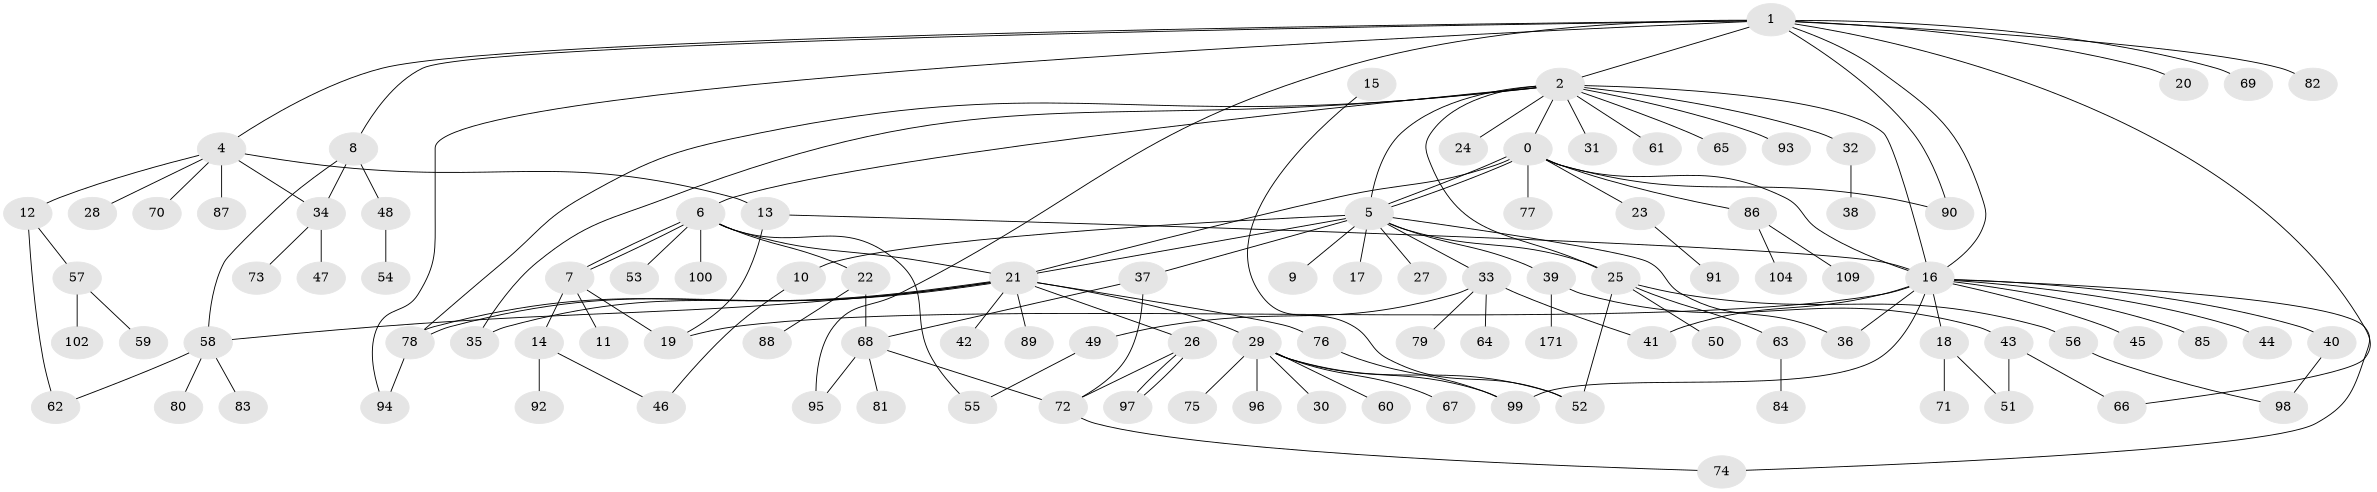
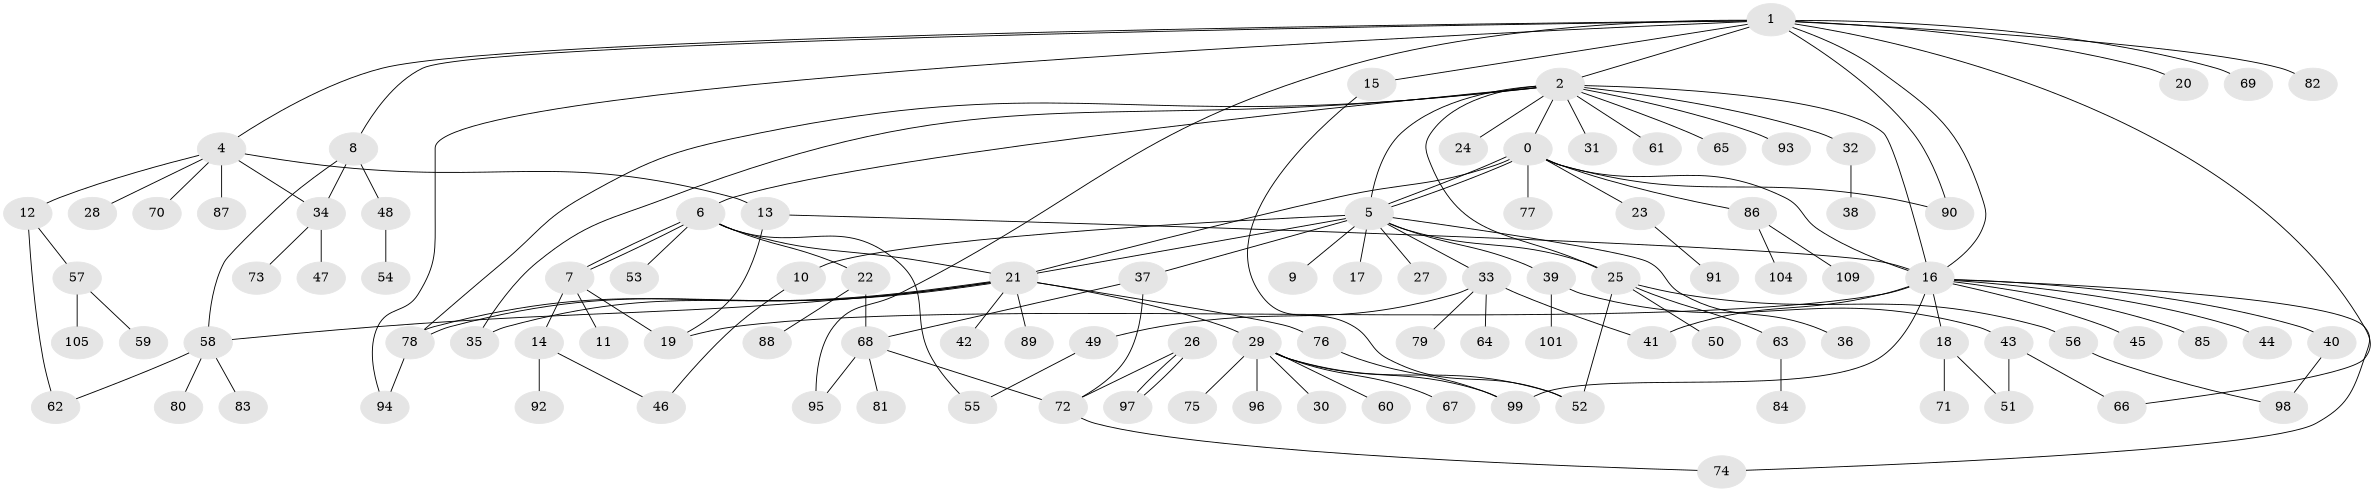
  graph {
    node [color=gray90 style=filled]
    1
    2
    4
    8
    15
    16
    20
    66
    69
    82
    90
    94
    95
    n14 [label=0]
    5
    6
    24
    25
    31
    32
    35
    61
    65
    78
    93
    12
    13
    28
    34
    70
    87
    58
    48
    52
    36
    19
    18
    40
    41
    44
    45
    74
    85
    99
    21
    23
    77
    86
    9
    10
    17
    27
    33
    37
    39
    7
    22
    53
    55
-   100
    50
    56
    63
    38
    26
    29
    42
    76
    89
    91
    n71 [label=109]
    104
    57
    62
    47
    73
    46
    49
    64
    79
    68
    72
    43
-   101 [label=171]
+   101
    11
    14
    88
    80
    83
    92
    54
    59
-   102
+   102 [label=105]
    51
    71
    98
    97
    30
    60
    67
    75
    96
    81
    84
    1 -- 2
    1 -- 4
    1 -- 8
+   1 -- 15
    1 -- 16
    1 -- 20
    1 -- 66
    1 -- 69
    1 -- 82
    1 -- 90
    1 -- 94
    1 -- 95
    2 -- 16
    2 -- n14
    2 -- 5
    2 -- 6
    2 -- 24
    2 -- 25
    2 -- 31
    2 -- 32
    2 -- 35
    2 -- 61
    2 -- 65
    2 -- 78
    2 -- 93
    4 -- 12
    4 -- 13
    4 -- 28
    4 -- 34
    4 -- 70
    4 -- 87
    8 -- 34
    8 -- 58
    8 -- 48
    15 -- 52
-   16 -- 36
    16 -- 19
    16 -- 18
    16 -- 40
    16 -- 41
    16 -- 44
    16 -- 45
    16 -- 74
    16 -- 85
    16 -- 99
    n14 -- 16
    n14 -- 90
    n14 -- 5
    n14 -- 5
    n14 -- 21
    n14 -- 23
    n14 -- 77
    n14 -- 86
    5 -- 25
    5 -- 36
    5 -- 21
    5 -- 9
    5 -- 10
    5 -- 17
    5 -- 27
    5 -- 33
    5 -- 37
    5 -- 39
    6 -- 21
    6 -- 7
    6 -- 7
    6 -- 22
    6 -- 53
    6 -- 55
-   6 -- 100
    25 -- 52
    25 -- 50
    25 -- 56
    25 -- 63
    32 -- 38
    78 -- 94
    12 -- 57
    12 -- 62
    13 -- 16
    13 -- 19
    34 -- 47
    34 -- 73
    58 -- 62
    58 -- 80
    58 -- 83
    48 -- 54
    18 -- 51
    18 -- 71
    40 -- 98
    21 -- 35
    21 -- 78
    21 -- 78
    21 -- 58
-   21 -- 26
    21 -- 29
    21 -- 42
    21 -- 76
    21 -- 89
    23 -- 91
    86 -- n71
    86 -- 104
    10 -- 46
    33 -- 41
    33 -- 49
    33 -- 64
    33 -- 79
    37 -- 68
    37 -- 72
    39 -- 43
    39 -- 101
    7 -- 19
    7 -- 11
    7 -- 14
    22 -- 68
    22 -- 88
    56 -- 98
    63 -- 84
    26 -- 72
    26 -- 97
    26 -- 97
    29 -- 52
    29 -- 99
    29 -- 30
    29 -- 60
    29 -- 67
    29 -- 75
    29 -- 96
    76 -- 99
    57 -- 59
    57 -- 102
    49 -- 55
    68 -- 95
    68 -- 72
    68 -- 81
    72 -- 74
    43 -- 66
    43 -- 51
    14 -- 46
    14 -- 92
  }
